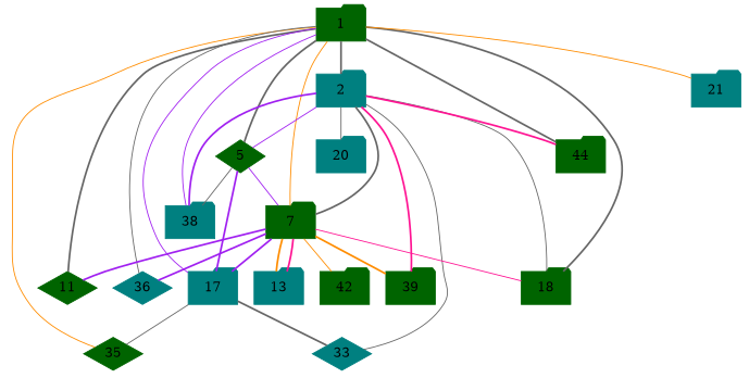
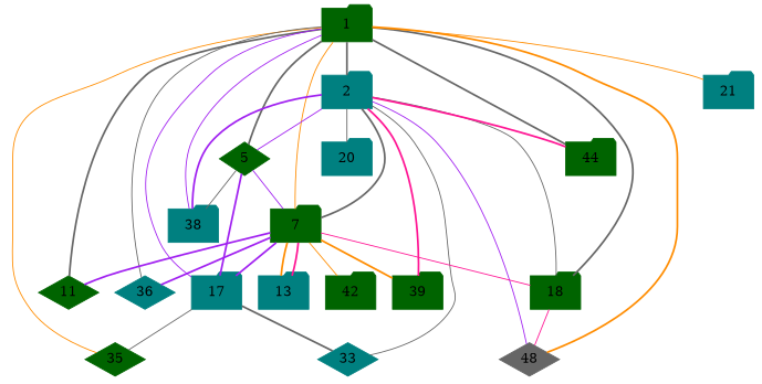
  graph {
    node [color=darkgreen style=filled shape=folder]
    edge [color=gray40 style=bold]
    1 [super="+27+25+24+12+3"]
    2 [color=teal super="+9+10+23+4+15"]
    5 [shape=diamond]
    7 [super="+8+19+22+53+60"]
    11 [shape=diamond]
    17 [color=teal super="+26+37"]
    18 [super="+49"]
    21 [color=teal]
    35 [shape=diamond]
    36 [color=teal shape=diamond]
    38 [color=teal]
    44
+   48 [color=gray40 super="+55+58" shape=diamond]
    20 [color=teal super="+46"]
    33 [color=teal shape=diamond]
    39
    13 [color=teal]
    42
    1 -- 2 [weight=21]
    1 -- 5 [weight=5]
    1 -- 7 [weight=11 color=darkorange style=solid]
    1 -- 11
    1 -- 17 [weight=4 color=purple style=solid]
    1 -- 18
    1 -- 21 [weight=2 color=darkorange style=solid]
    1 -- 35 [color=darkorange style=solid]
    1 -- 36 [style=solid]
    1 -- 38 [color=purple style=solid]
    1 -- 44
+   1 -- 48 [color=darkorange]
    2 -- 5 [weight=7 color=purple style=solid]
    2 -- 7 [weight=10]
    2 -- 18 [style=solid]
    2 -- 38 [color=purple]
    2 -- 44 [color=deeppink]
+   2 -- 48 [weight=2 color=purple style=solid]
    2 -- 20 [weight=3 style=solid]
    2 -- 33 [style=solid]
    2 -- 39 [color=deeppink]
    5 -- 7 [weight=3 color=purple style=solid]
    5 -- 17 [color=purple]
    5 -- 38 [style=solid]
    7 -- 11 [weight=3 color=purple]
    7 -- 17 [color=purple]
    7 -- 18 [color=deeppink style=solid]
    7 -- 36 [color=purple]
    7 -- 39 [color=darkorange]
    7 -- 13 [color=darkorange]
    7 -- 13 [color=deeppink]
    7 -- 42 [weight=2 color=darkorange style=solid]
    17 -- 35 [style=solid]
    17 -- 33
+   18 -- 48 [color=deeppink style=solid]
  }
